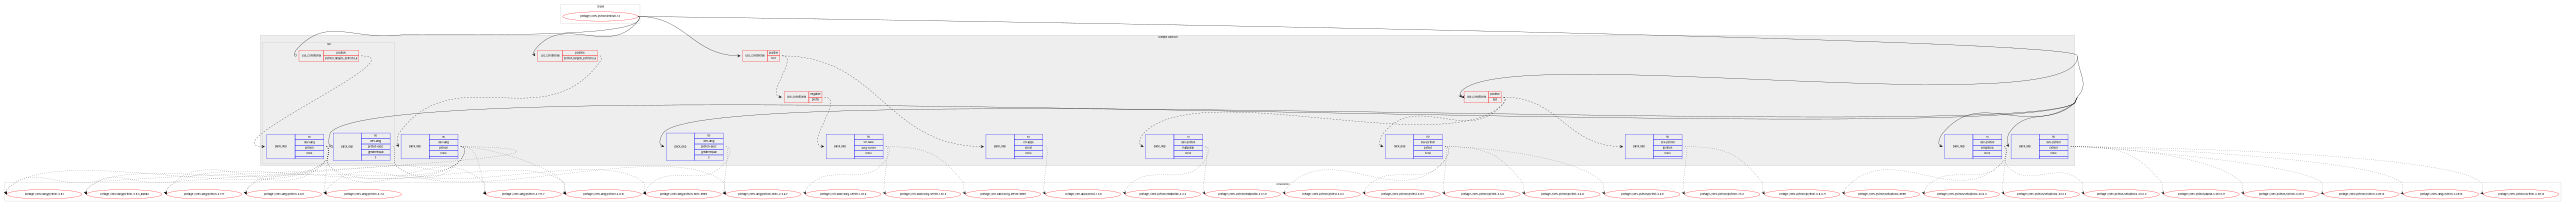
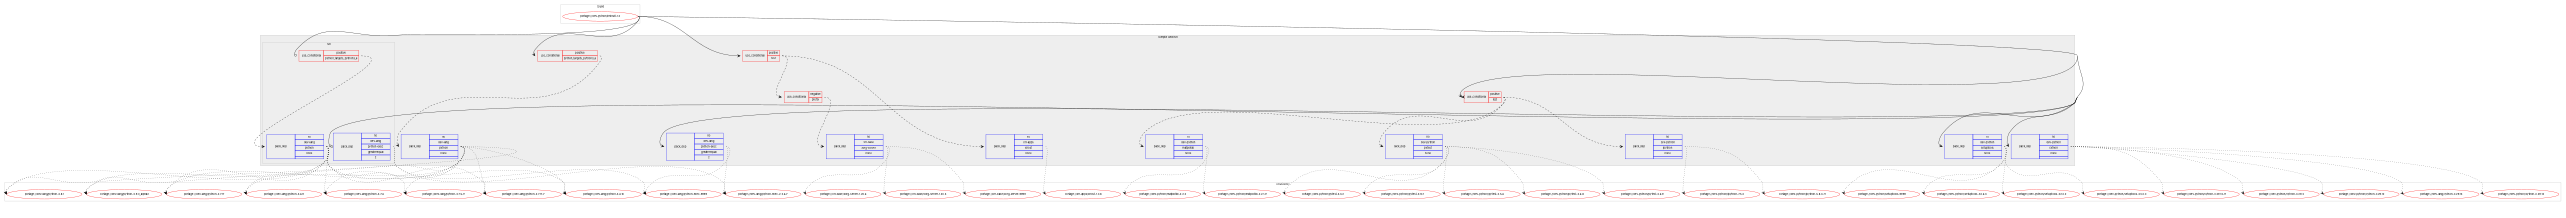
  digraph {
    compound=true
    concentrate=true
    fontname=Inter
    fontsize=10
    newrank=true
    rankdir=TB
    ranksep=1.5
    node [color=red fontname=Inter fontsize=10]
    edge [arrowhead=vee fontname=Inter headport=w style=dotted tailport=e weight=100]
    n1 [label="portage://dev-python/iminuit-1.2" width=4]
    n2 [color=blue label=<<TABLE BORDER="0" CELLBORDER="1" CELLSPACING="0" CELLPADDING="4" WIDTH="220"><TR><TD ROWSPAN="6" CELLPADDING="30">pack_dep</TD></TR><TR><TD WIDTH="110">no</TD></TR><TR><TD>dev-lang</TD></TR><TR><TD>python</TD></TR><TR><TD>none</TD></TR><TR><TD></TD></TR></TABLE>> shape=none]
    n3 [label=<<TABLE BORDER="0" CELLBORDER="1" CELLSPACING="0" CELLPADDING="4"><TR><TD ROWSPAN="3" CELLPADDING="10">use_conditional</TD></TR><TR><TD>positive</TD></TR><TR><TD>python_targets_python3_6</TD></TR></TABLE>> shape=none]
    n4 [color=blue label=<<TABLE BORDER="0" CELLBORDER="1" CELLSPACING="0" CELLPADDING="4" WIDTH="220"><TR><TD ROWSPAN="6" CELLPADDING="30">pack_dep</TD></TR><TR><TD WIDTH="110">no</TD></TR><TR><TD>x11-base</TD></TR><TR><TD>xorg-server</TD></TR><TR><TD>none</TD></TR><TR><TD></TD></TR></TABLE>> shape=none]
    n5 [label=<<TABLE BORDER="0" CELLBORDER="1" CELLSPACING="0" CELLPADDING="4"><TR><TD ROWSPAN="3" CELLPADDING="10">use_conditional</TD></TR><TR><TD>negative</TD></TR><TR><TD>prefix</TD></TR></TABLE>> shape=none]
    n6 [color=blue label=<<TABLE BORDER="0" CELLBORDER="1" CELLSPACING="0" CELLPADDING="4" WIDTH="220"><TR><TD ROWSPAN="6" CELLPADDING="30">pack_dep</TD></TR><TR><TD WIDTH="110">no</TD></TR><TR><TD>x11-apps</TD></TR><TR><TD>xhost</TD></TR><TR><TD>none</TD></TR><TR><TD></TD></TR></TABLE>> shape=none]
    n7 [label=<<TABLE BORDER="0" CELLBORDER="1" CELLSPACING="0" CELLPADDING="4"><TR><TD ROWSPAN="3" CELLPADDING="10">use_conditional</TD></TR><TR><TD>positive</TD></TR><TR><TD>test</TD></TR></TABLE>> shape=none]
    n8 [color=blue label=<<TABLE BORDER="0" CELLBORDER="1" CELLSPACING="0" CELLPADDING="4" WIDTH="220"><TR><TD ROWSPAN="6" CELLPADDING="30">pack_dep</TD></TR><TR><TD WIDTH="110">no</TD></TR><TR><TD>dev-python</TD></TR><TR><TD>ipython</TD></TR><TR><TD>none</TD></TR><TR><TD></TD></TR></TABLE>> shape=none]
    n9 [color=blue label=<<TABLE BORDER="0" CELLBORDER="1" CELLSPACING="0" CELLPADDING="4" WIDTH="220"><TR><TD ROWSPAN="6" CELLPADDING="30">pack_dep</TD></TR><TR><TD WIDTH="110">no</TD></TR><TR><TD>dev-python</TD></TR><TR><TD>matplotlib</TD></TR><TR><TD>none</TD></TR><TR><TD></TD></TR></TABLE>> shape=none]
    n10 [color=blue label=<<TABLE BORDER="0" CELLBORDER="1" CELLSPACING="0" CELLPADDING="4" WIDTH="220"><TR><TD ROWSPAN="6" CELLPADDING="30">pack_dep</TD></TR><TR><TD WIDTH="110">no</TD></TR><TR><TD>dev-python</TD></TR><TR><TD>pytest</TD></TR><TR><TD>none</TD></TR><TR><TD></TD></TR></TABLE>> shape=none]
    n11 [label=<<TABLE BORDER="0" CELLBORDER="1" CELLSPACING="0" CELLPADDING="4"><TR><TD ROWSPAN="3" CELLPADDING="10">use_conditional</TD></TR><TR><TD>positive</TD></TR><TR><TD>test</TD></TR></TABLE>> shape=none]
    n12 [color=blue label=<<TABLE BORDER="0" CELLBORDER="1" CELLSPACING="0" CELLPADDING="4" WIDTH="220"><TR><TD ROWSPAN="6" CELLPADDING="30">pack_dep</TD></TR><TR><TD WIDTH="110">no</TD></TR><TR><TD>dev-lang</TD></TR><TR><TD>python-exec</TD></TR><TR><TD>greaterequal</TD></TR><TR><TD>2</TD></TR></TABLE>> shape=none]
    n13 [color=blue label=<<TABLE BORDER="0" CELLBORDER="1" CELLSPACING="0" CELLPADDING="4" WIDTH="220"><TR><TD ROWSPAN="6" CELLPADDING="30">pack_dep</TD></TR><TR><TD WIDTH="110">no</TD></TR><TR><TD>dev-python</TD></TR><TR><TD>cython</TD></TR><TR><TD>none</TD></TR><TR><TD></TD></TR></TABLE>> shape=none]
    n14 [color=blue label=<<TABLE BORDER="0" CELLBORDER="1" CELLSPACING="0" CELLPADDING="4" WIDTH="220"><TR><TD ROWSPAN="6" CELLPADDING="30">pack_dep</TD></TR><TR><TD WIDTH="110">no</TD></TR><TR><TD>dev-python</TD></TR><TR><TD>setuptools</TD></TR><TR><TD>none</TD></TR><TR><TD></TD></TR></TABLE>> shape=none]
    n15 [color=blue label=<<TABLE BORDER="0" CELLBORDER="1" CELLSPACING="0" CELLPADDING="4" WIDTH="220"><TR><TD ROWSPAN="6" CELLPADDING="30">pack_dep</TD></TR><TR><TD WIDTH="110">no</TD></TR><TR><TD>dev-lang</TD></TR><TR><TD>python</TD></TR><TR><TD>none</TD></TR><TR><TD></TD></TR></TABLE>> shape=none]
    n16 [label=<<TABLE BORDER="0" CELLBORDER="1" CELLSPACING="0" CELLPADDING="4"><TR><TD ROWSPAN="3" CELLPADDING="10">use_conditional</TD></TR><TR><TD>positive</TD></TR><TR><TD>python_targets_python3_6</TD></TR></TABLE>> shape=none]
    n17 [color=blue label=<<TABLE BORDER="0" CELLBORDER="1" CELLSPACING="0" CELLPADDING="4" WIDTH="220"><TR><TD ROWSPAN="6" CELLPADDING="30">pack_dep</TD></TR><TR><TD WIDTH="110">no</TD></TR><TR><TD>dev-lang</TD></TR><TR><TD>python-exec</TD></TR><TR><TD>greaterequal</TD></TR><TR><TD>2</TD></TR></TABLE>> shape=none]
    n18 [label="portage://dev-lang/python-3.9.0_alpha2" width=4]
    n19 [label="portage://dev-lang/python-3.8.1" width=4]
    n20 [label="portage://dev-lang/python-3.7.6" width=4]
+   n21 [label="portage://dev-lang/python-3.7.5-r1" width=4]
    n22 [label="portage://dev-lang/python-3.6.9" width=4]
    n23 [label="portage://dev-lang/python-3.6.10" width=4]
    n24 [label="portage://dev-lang/python-2.7.17-r1" width=4]
    n25 [label="portage://dev-lang/python-2.7.17" width=4]
    n26 [label="portage://x11-base/xorg-server-9999" width=4]
    n27 [label="portage://x11-base/xorg-server-1.20.6" width=4]
    n28 [label="portage://x11-base/xorg-server-1.20.5" width=4]
    n29 [label="portage://x11-apps/xhost-1.0.8" width=4]
    n30 [label="portage://dev-python/ipython-7.5.0" width=4]
    n31 [label="portage://dev-python/ipython-5.8.0-r1" width=4]
    n32 [label="portage://dev-python/matplotlib-2.2.4" width=4]
    n33 [label="portage://dev-python/matplotlib-2.2.1-r1" width=4]
    n34 [label="portage://dev-python/cython-0.29.4" width=4]
-   n35 [label="portage://dev-python/alpha-0.29.14-r1" width=4]
+   n35 [label="portage://dev-python/cython-0.29.14-r1" width=4]
    n36 [label="portage://dev-python/cython-0.29.14" width=4]
    n37 [label="portage://dev-lang/cython-0.29.13" width=4]
    n38 [label="portage://dev-python/cython-0.29.12" width=4]
    n39 [label="portage://dev-python/pytest-5.3.2" width=4]
    n40 [label="portage://dev-python/pytest-4.6.9" width=4]
    n41 [label="portage://dev-python/pytest-4.6.8" width=4]
    n42 [label="portage://dev-python/pytest-4.5.6" width=4]
    n43 [label="portage://dev-python/pytest-3.10.1" width=4]
    n44 [label="portage://dev-lang/python-exec-9999" width=4]
    n45 [label="portage://dev-lang/python-exec-2.4.6-r1" width=4]
    n46 [label="portage://dev-python/setuptools-9999" width=4]
    n47 [label="portage://dev-python/setuptools-44.0.0" width=4]
    n48 [label="portage://dev-python/setuptools-42.0.2" width=4]
-   n49 [label="portage://dev-python/setuptools-40.6.4" width=4]
+   n49 [label="portage://dev-python/setuptools-40.6.3" width=4]
    subgraph cluster_1 {
      color=gray
      label=<<i>ebuild</i>>
      n1
    }
    subgraph cluster_2 {
      color=gray
      label=<<i>dependencies</i>>
      subgraph cluster_3 {
        color=gray
        fillcolor="#eeeeee"
        label=<<i>compile</i>>
        style=filled
        subgraph sub_4 {
          color=gray
          fillcolor="#eeeeee"
          label=<<i>compile</i>>
          style=filled
          n3
          subgraph sub_5 {
            color=gray
            fillcolor="#eeeeee"
            label=<<i>compile</i>>
            style=filled
            n2
          }
        }
        subgraph sub_6 {
          color=gray
          fillcolor="#eeeeee"
          label=<<i>compile</i>>
          style=filled
          n7
          subgraph sub_7 {
            color=gray
            fillcolor="#eeeeee"
            label=<<i>compile</i>>
            style=filled
            n5
            subgraph sub_8 {
              color=gray
              fillcolor="#eeeeee"
              label=<<i>compile</i>>
              style=filled
              n4
            }
          }
          subgraph sub_9 {
            color=gray
            fillcolor="#eeeeee"
            label=<<i>compile</i>>
            style=filled
            n6
          }
        }
        subgraph sub_10 {
          color=gray
          fillcolor="#eeeeee"
          label=<<i>compile</i>>
          style=filled
          n11
          subgraph sub_11 {
            color=gray
            fillcolor="#eeeeee"
            label=<<i>compile</i>>
            style=filled
            n8
          }
          subgraph sub_12 {
            color=gray
            fillcolor="#eeeeee"
            label=<<i>compile</i>>
            style=filled
            n9
          }
          subgraph sub_13 {
            color=gray
            fillcolor="#eeeeee"
            label=<<i>compile</i>>
            style=filled
            n10
          }
        }
        subgraph sub_14 {
          color=gray
          fillcolor="#eeeeee"
          label=<<i>compile</i>>
          style=filled
          n12
        }
        subgraph sub_15 {
          color=gray
          fillcolor="#eeeeee"
          label=<<i>compile</i>>
          style=filled
          n13
        }
        subgraph sub_16 {
          color=gray
          fillcolor="#eeeeee"
          label=<<i>compile</i>>
          style=filled
          n14
        }
      }
      subgraph cluster_17 {
        color=gray
        fillcolor="#eeeeee"
        label=<<i>compile and run</i>>
        style=filled
      }
      subgraph cluster_18 {
        color=gray
        fillcolor="#eeeeee"
        label=<<i>run</i>>
        style=filled
        subgraph sub_19 {
          color=gray
          fillcolor="#eeeeee"
          label=<<i>run</i>>
          style=filled
          n16
          subgraph sub_20 {
            color=gray
            fillcolor="#eeeeee"
            label=<<i>run</i>>
            style=filled
            n15
          }
        }
        subgraph sub_21 {
          color=gray
          fillcolor="#eeeeee"
          label=<<i>run</i>>
          style=filled
          n17
        }
      }
    }
    subgraph cluster_22 {
      color=gray
      label=<<i>candidates</i>>
      rank=same
      subgraph sub_23 {
        color=black
        label=<<i>candidates</i>>
        nodesep=1
        rank=same
        n18
        n19
        n20
+       n21
        n22
        n23
        n24
        n25
      }
      subgraph sub_24 {
        color=black
        label=<<i>candidates</i>>
        nodesep=1
        rank=same
        n26
        n27
        n28
      }
      subgraph sub_25 {
        color=black
        label=<<i>candidates</i>>
        nodesep=1
        rank=same
        n29
      }
      subgraph sub_26 {
        color=black
        label=<<i>candidates</i>>
        nodesep=1
        rank=same
        n30
        n31
      }
      subgraph sub_27 {
        color=black
        label=<<i>candidates</i>>
        nodesep=1
        rank=same
        n32
        n33
      }
      subgraph sub_28 {
        color=black
        label=<<i>candidates</i>>
        nodesep=1
        rank=same
        n34
        n35
        n36
        n37
        n38
      }
      subgraph sub_29 {
        color=black
        label=<<i>candidates</i>>
        nodesep=1
        rank=same
        n39
        n40
        n41
        n42
        n43
      }
      subgraph sub_30 {
        color=black
        label=<<i>candidates</i>>
        nodesep=1
        rank=same
        n44
        n45
      }
      subgraph sub_31 {
        color=black
        label=<<i>candidates</i>>
        nodesep=1
        rank=same
        n46
        n47
        n48
        n49
      }
      subgraph sub_32 {
        color=black
        label=<<i>candidates</i>>
        nodesep=1
        rank=same
        n18
        n19
        n20
+       n21
        n22
        n23
        n24
        n25
      }
      subgraph sub_33 {
        color=black
        label=<<i>candidates</i>>
        nodesep=1
        rank=same
        n44
        n45
      }
    }
    n1 -> n3 [style=solid weight=20]
    n1 -> n7 [style=solid weight=20]
    n1 -> n11 [style=solid weight=20]
    n1 -> n12 [style=solid weight=20]
    n1 -> n13 [style=solid weight=20]
    n1 -> n14 [style=solid weight=20]
    n1 -> n16 [arrowhead=odot style=solid weight=20]
    n1 -> n17 [arrowhead=odot style=solid weight=20]
    n2 -> n18
    n2 -> n19
    n2 -> n20
+   n2 -> n21
    n2 -> n22
    n2 -> n23
    n2 -> n24
    n2 -> n25
    n3 -> n2 [style=dashed weight=20]
    n4 -> n26
    n4 -> n27
    n4 -> n28
    n5 -> n4 [style=dashed weight=20]
    n6 -> n29
    n7 -> n5 [style=dashed weight=20]
    n7 -> n6 [style=dashed weight=20]
    n8 -> n30
    n8 -> n31
    n9 -> n32
    n9 -> n33
    n10 -> n39
    n10 -> n40
    n10 -> n41
    n10 -> n42
    n10 -> n43
    n11 -> n8 [style=dashed weight=20]
    n11 -> n9 [style=dashed weight=20]
    n11 -> n10 [style=dashed weight=20]
    n12 -> n44
    n12 -> n45
    n13 -> n34
    n13 -> n35
    n13 -> n36
    n13 -> n37
    n13 -> n38
    n14 -> n46
    n14 -> n47
    n14 -> n48
    n14 -> n49
    n15 -> n18
    n15 -> n19
    n15 -> n20
+   n15 -> n21
    n15 -> n22
    n15 -> n23
    n15 -> n24
    n15 -> n25
    n16 -> n15 [style=dashed weight=20]
    n17 -> n44
    n17 -> n45
  }
